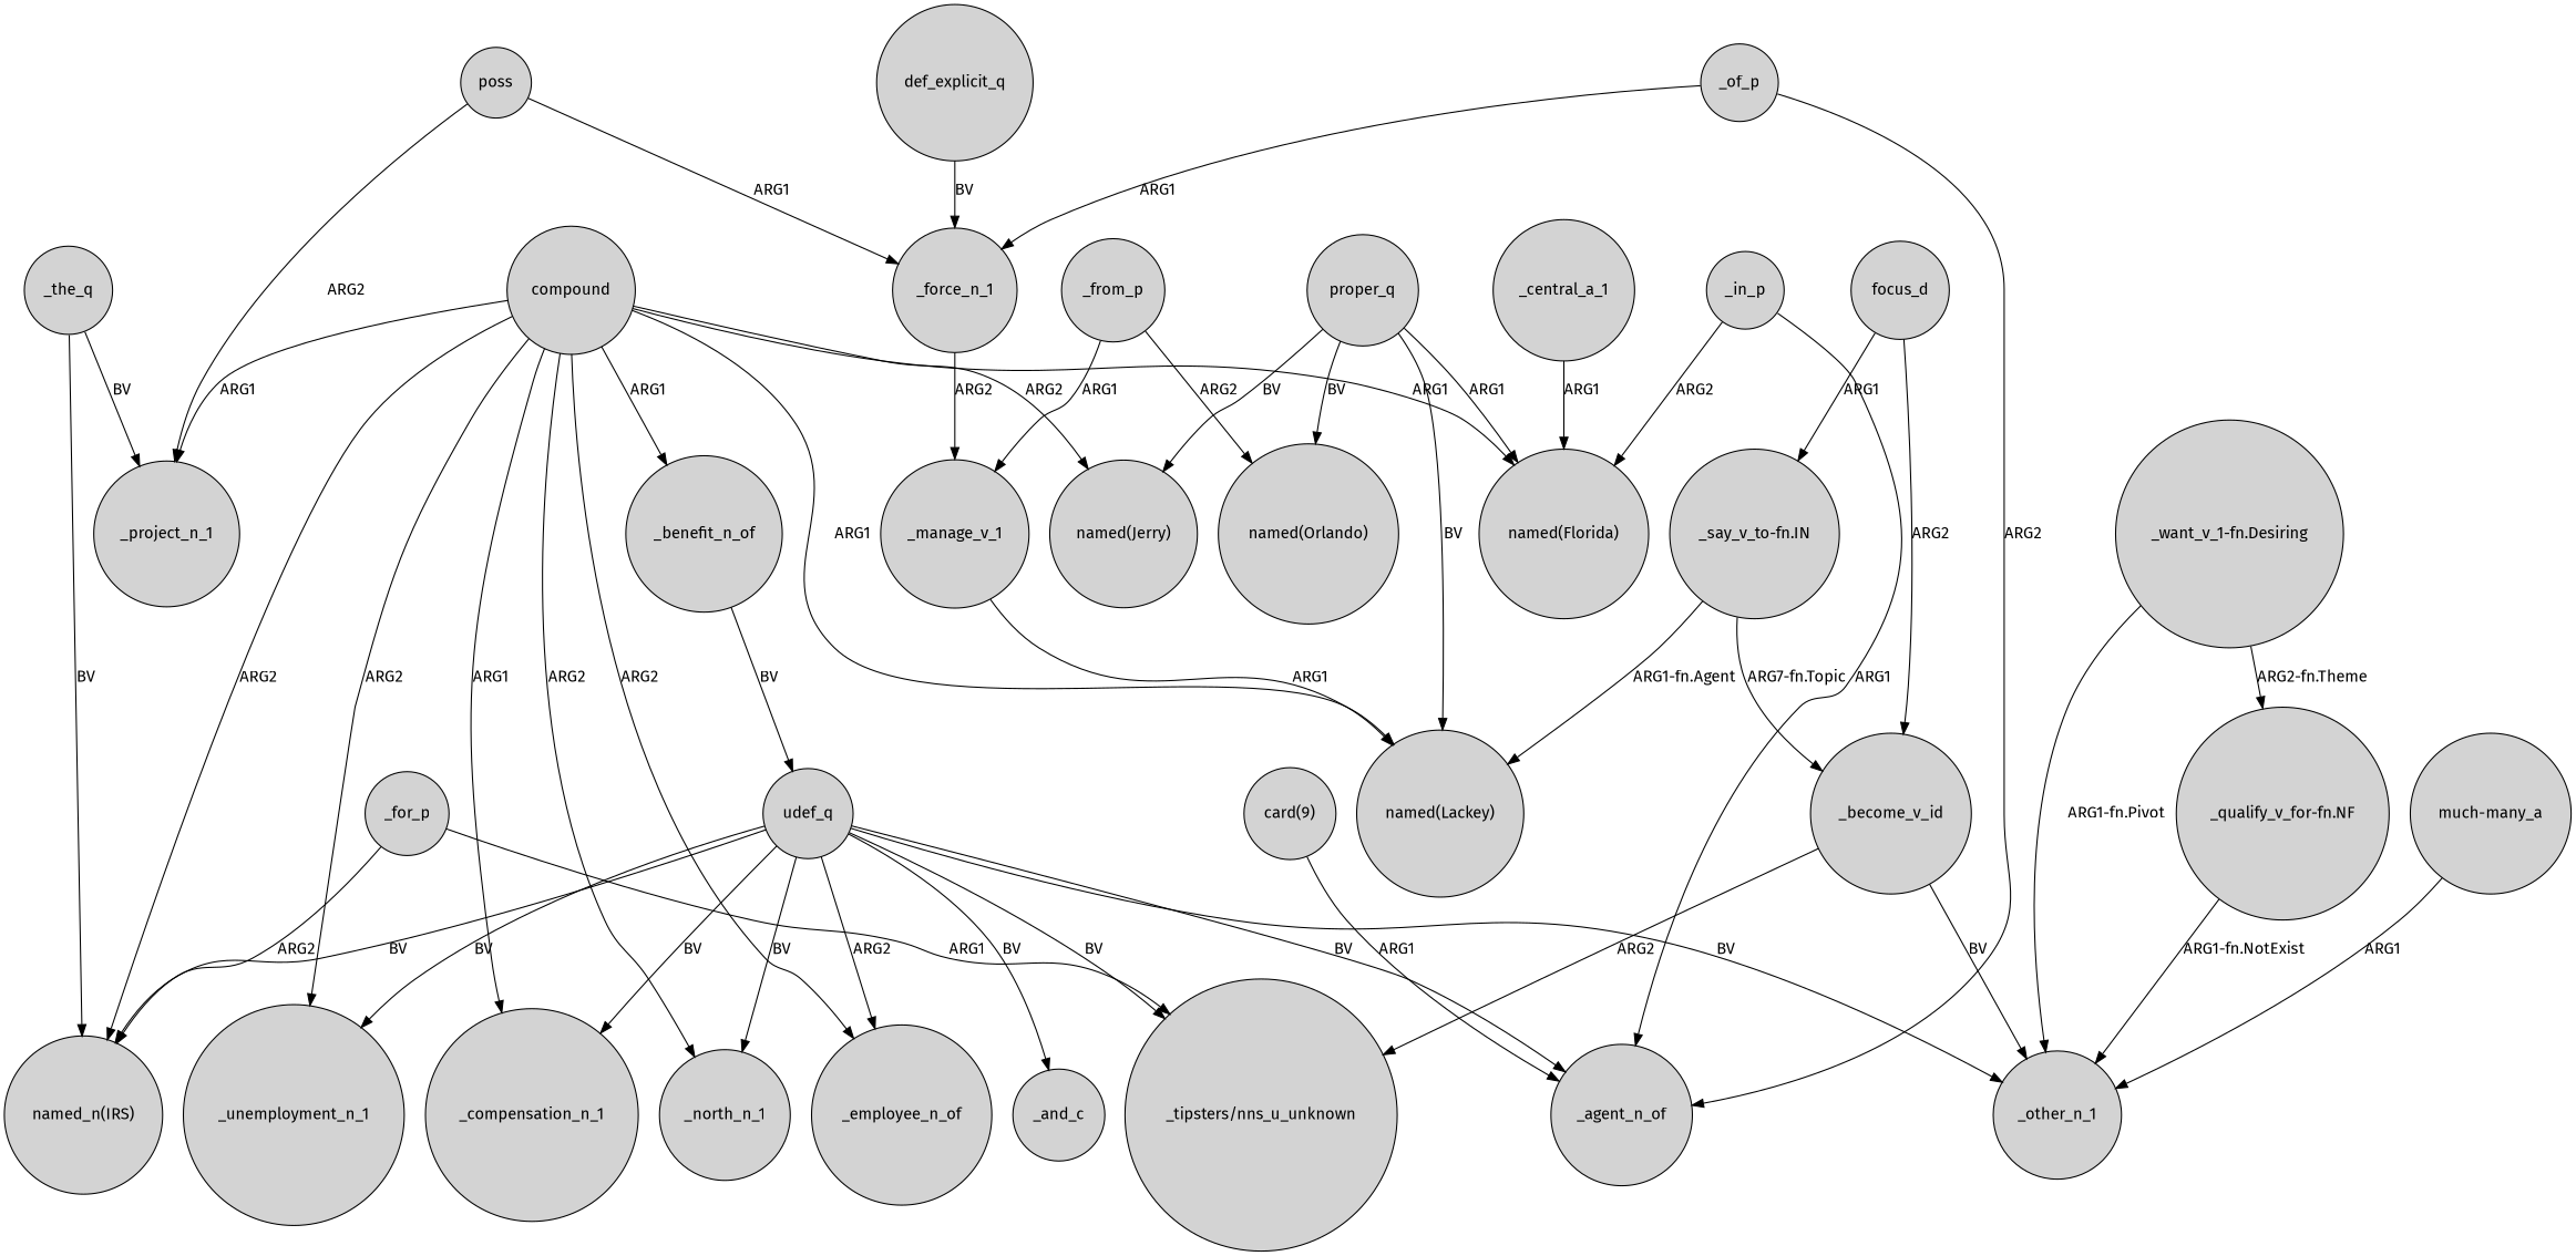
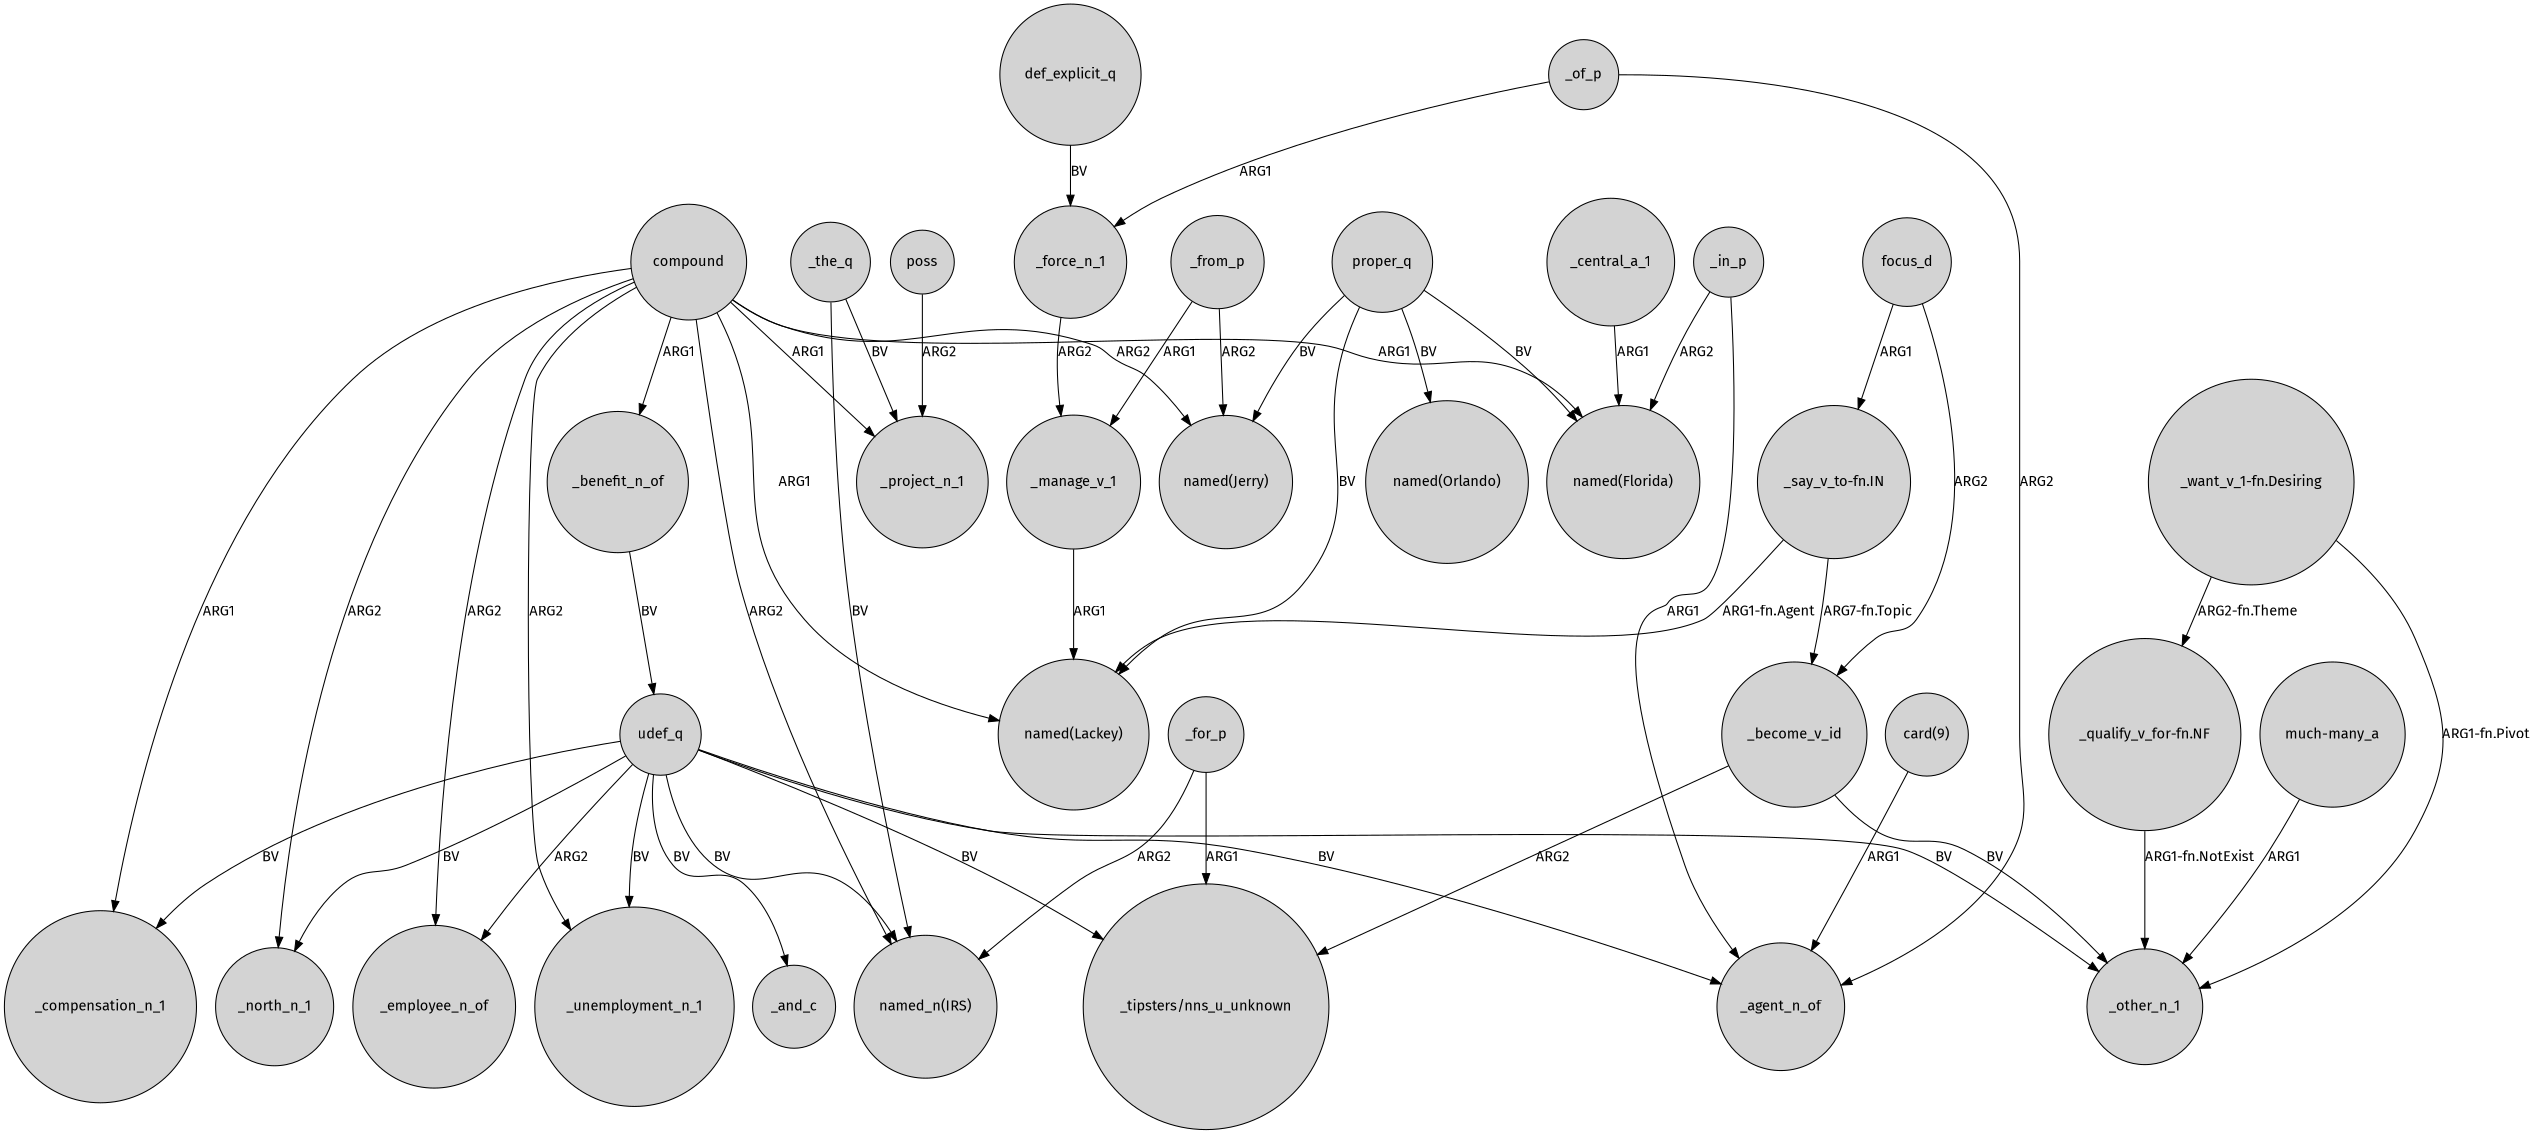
  digraph {
    fontname="Fira Sans"
    node [fontname="Fira Sans" shape=circle style=filled]
    edge [fontname="Fira Sans"]
    _of_p
    _agent_n_of
    _force_n_1
    _manage_v_1
    compound
    _project_n_1
    _compensation_n_1
    _employee_n_of
    "named(Florida)"
    "named_n(IRS)"
    "named(Lackey)"
    _north_n_1
    _unemployment_n_1
    "named(Jerry)"
    _benefit_n_of
    udef_q
    "_tipsters/nns_u_unknown"
    _other_n_1
    _and_c
    focus_d
    _become_v_id
    "_say_v_to-fn.IN"
    "_want_v_1-fn.Desiring"
    "_qualify_v_for-fn.NF"
    poss
    proper_q
    "named(Orlando)"
    _for_p
    _the_q
    _in_p
    "much-many_a"
    _from_p
    def_explicit_q
    "card(9)"
    _central_a_1
    _of_p -> _agent_n_of [label=ARG2]
    _of_p -> _force_n_1 [label=ARG1]
    _force_n_1 -> _manage_v_1 [label=ARG2]
    _manage_v_1 -> "named(Lackey)" [label=ARG1]
    compound -> _project_n_1 [label=ARG1]
    compound -> _compensation_n_1 [label=ARG1]
    compound -> _employee_n_of [label=ARG2]
    compound -> "named(Florida)" [label=ARG1]
    compound -> "named_n(IRS)" [label=ARG2]
    compound -> "named(Lackey)" [label=ARG1]
    compound -> _north_n_1 [label=ARG2]
    compound -> _unemployment_n_1 [label=ARG2]
    compound -> "named(Jerry)" [label=ARG2]
    compound -> _benefit_n_of [label=ARG1]
    _benefit_n_of -> udef_q [label=BV]
    udef_q -> _agent_n_of [label=BV]
    udef_q -> _compensation_n_1 [label=BV]
    udef_q -> _employee_n_of [label=ARG2]
    udef_q -> "named_n(IRS)" [label=BV]
    udef_q -> _north_n_1 [label=BV]
    udef_q -> _unemployment_n_1 [label=BV]
    udef_q -> "_tipsters/nns_u_unknown" [label=BV]
    udef_q -> _other_n_1 [label=BV]
    udef_q -> _and_c [label=BV]
    focus_d -> _become_v_id [label=ARG2]
    focus_d -> "_say_v_to-fn.IN" [label=ARG1]
    _become_v_id -> "_tipsters/nns_u_unknown" [label=ARG2]
    _become_v_id -> _other_n_1 [label=BV]
    "_say_v_to-fn.IN" -> "named(Lackey)" [label="ARG1-fn.Agent"]
    "_say_v_to-fn.IN" -> _become_v_id [label="ARG7-fn.Topic"]
    "_want_v_1-fn.Desiring" -> _other_n_1 [label="ARG1-fn.Pivot"]
    "_want_v_1-fn.Desiring" -> "_qualify_v_for-fn.NF" [label="ARG2-fn.Theme"]
    "_qualify_v_for-fn.NF" -> _other_n_1 [label="ARG1-fn.NotExist"]
-   poss -> _force_n_1 [label=ARG1]
    poss -> _project_n_1 [label=ARG2]
-   proper_q -> "named(Florida)" [label=ARG1]
+   proper_q -> "named(Florida)" [label=BV]
    proper_q -> "named(Lackey)" [label=BV]
    proper_q -> "named(Jerry)" [label=BV]
    proper_q -> "named(Orlando)" [label=BV]
    _for_p -> "named_n(IRS)" [label=ARG2]
    _for_p -> "_tipsters/nns_u_unknown" [label=ARG1]
    _the_q -> _project_n_1 [label=BV]
    _the_q -> "named_n(IRS)" [label=BV]
    _in_p -> _agent_n_of [label=ARG1]
    _in_p -> "named(Florida)" [label=ARG2]
    "much-many_a" -> _other_n_1 [label=ARG1]
    _from_p -> _manage_v_1 [label=ARG1]
-   _from_p -> "named(Orlando)" [label=ARG2]
+   _from_p -> "named(Jerry)" [label=ARG2]
    def_explicit_q -> _force_n_1 [label=BV]
    "card(9)" -> _agent_n_of [label=ARG1]
    _central_a_1 -> "named(Florida)" [label=ARG1]
  }
